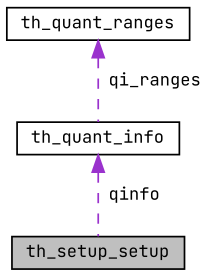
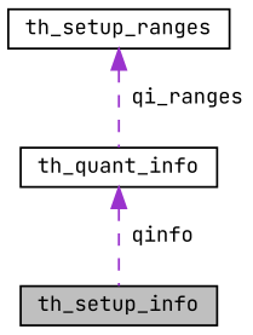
  digraph {
    fontname="JetBrains Mono"
    node [color=black fillcolor=white fontname="JetBrains Mono" fontsize=10 shape=record style=filled]
    edge [color=darkorchid3 dir=back fontname="JetBrains Mono" fontsize=10 labelfontname=Helvetica labelfontsize=10 style=dashed]
-   n1 [fillcolor=grey75 fontcolor=black height=0.2 label=th_setup_setup width=0.4]
+   n1 [fillcolor=grey75 fontcolor=black height=0.2 label=th_setup_info width=0.4]
    n2 [height=0.2 label=th_quant_info width=0.4]
-   n3 [height=0.2 label=th_quant_ranges width=0.4]
+   n3 [height=0.2 label=th_setup_ranges width=0.4]
    n2 -> n1 [label=" qinfo"]
    n3 -> n2 [label=" qi_ranges"]
  }
